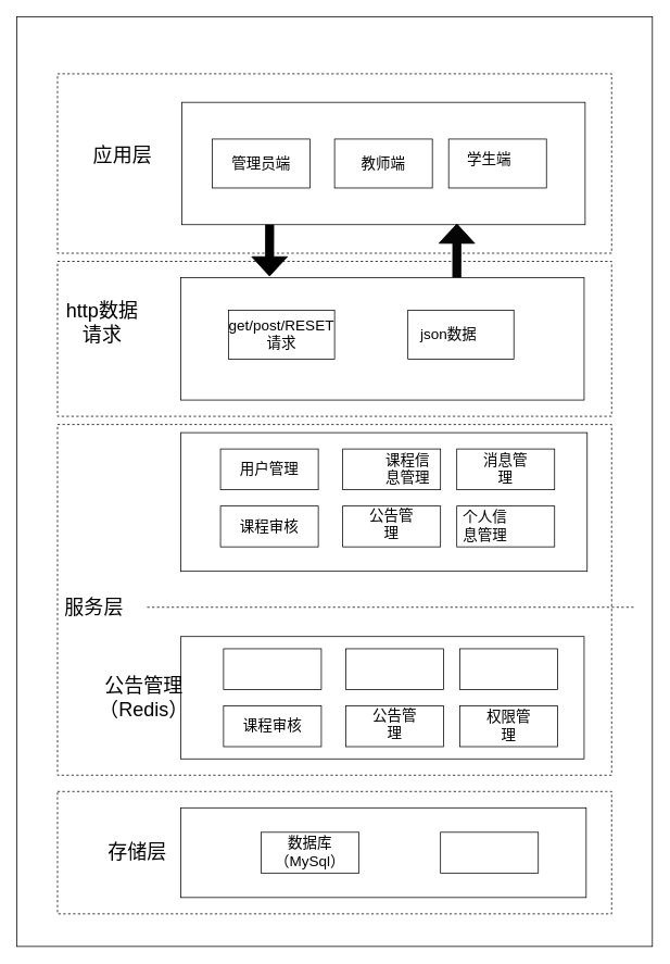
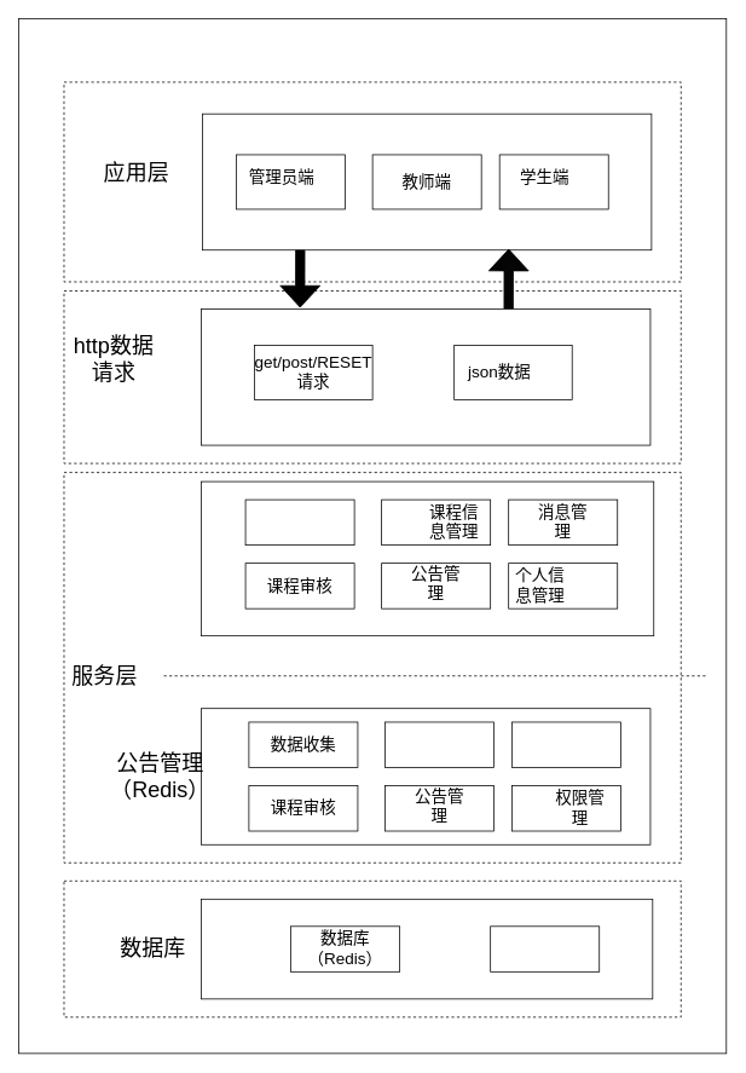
  <mxCell id="0" />
  <mxCell id="1" parent="0" />
  <mxCell id="2" value="" style="rounded=0;whiteSpace=wrap;html=1;" parent="1" vertex="1"><mxGeometry x="20" y="20" width="780" height="1140" as="geometry" /></mxCell>
  <mxCell id="3" value="" style="rounded=0;whiteSpace=wrap;html=1;dashed=1;" parent="1" vertex="1"><mxGeometry x="70" y="320" width="680" height="190" as="geometry" /></mxCell>
  <mxCell id="4" value="" style="rounded=0;whiteSpace=wrap;html=1;dashed=1;" parent="1" vertex="1"><mxGeometry x="70" y="970" width="680" height="150" as="geometry" /></mxCell>
  <mxCell id="5" value="" style="rounded=0;whiteSpace=wrap;html=1;dashed=1;" parent="1" vertex="1"><mxGeometry x="70" y="520" width="680" height="430" as="geometry" /></mxCell>
  <mxCell id="6" value="" style="rounded=0;whiteSpace=wrap;html=1;dashed=1;" parent="1" vertex="1"><mxGeometry x="70" y="90" width="680" height="220" as="geometry" /></mxCell>
  <mxCell id="7" value="" style="rounded=0;whiteSpace=wrap;html=1;" parent="1" vertex="1"><mxGeometry x="222.5" y="125" width="495" height="150" as="geometry" /></mxCell>
  <mxCell id="8" value="" style="rounded=0;whiteSpace=wrap;html=1;" parent="1" vertex="1"><mxGeometry x="260" y="170" width="120" height="60" as="geometry" /></mxCell>
  <mxCell id="9" value="" style="rounded=0;whiteSpace=wrap;html=1;" parent="1" vertex="1"><mxGeometry x="410" y="170" width="120" height="60" as="geometry" /></mxCell>
  <mxCell id="10" value="" style="rounded=0;whiteSpace=wrap;html=1;" parent="1" vertex="1"><mxGeometry x="550" y="170" width="120" height="60" as="geometry" /></mxCell>
- <mxCell id="11" value="&lt;font style=&quot;font-size: 18px;&quot;&gt;管理员端&lt;/font&gt;" style="text;html=1;align=center;verticalAlign=middle;whiteSpace=wrap;rounded=0;" parent="1" vertex="1"><mxGeometry x="280" y="182.5" width="80" height="35" as="geometry" /></mxCell>
+ <mxCell id="11" value="&lt;font style=&quot;font-size: 18px;&quot;&gt;管理员端&lt;/font&gt;" style="text;html=1;align=center;verticalAlign=middle;whiteSpace=wrap;rounded=0;" parent="1" vertex="1"><mxGeometry x="270" y="177.5" width="80" height="35" as="geometry" /></mxCell>
  <mxCell id="12" value="&lt;font style=&quot;font-size: 18px;&quot;&gt;教师端&lt;/font&gt;" style="text;html=1;align=center;verticalAlign=middle;whiteSpace=wrap;rounded=0;" parent="1" vertex="1"><mxGeometry x="440" y="185" width="60" height="30" as="geometry" /></mxCell>
  <mxCell id="13" value="&lt;font style=&quot;font-size: 18px;&quot;&gt;学生端&lt;/font&gt;" style="text;html=1;align=center;verticalAlign=middle;whiteSpace=wrap;rounded=0;" parent="1" vertex="1"><mxGeometry x="570" y="180" width="60" height="30" as="geometry" /></mxCell>
  <mxCell id="14" value="" style="shape=flexArrow;endArrow=classic;html=1;rounded=0;endWidth=32.857;endSize=7.571;entryX=0.22;entryY=-0.01;entryDx=0;entryDy=0;entryPerimeter=0;fillColor=#000000;strokeColor=default;fillStyle=auto;" parent="1" target="17" edge="1"><mxGeometry width="50" height="50" relative="1" as="geometry"><mxPoint x="330.29" y="275" as="sourcePoint" /><mxPoint x="330" y="330" as="targetPoint" /></mxGeometry></mxCell>
  <mxCell id="15" value="&lt;font style=&quot;font-size: 24px;&quot;&gt;应用层&lt;/font&gt;" style="text;html=1;align=center;verticalAlign=middle;whiteSpace=wrap;rounded=0;" parent="1" vertex="1"><mxGeometry x="95" y="125" width="110" height="130" as="geometry" /></mxCell>
  <mxCell id="16" value="" style="shape=flexArrow;endArrow=classic;html=1;rounded=0;endWidth=32.857;endSize=7.571;entryX=0.682;entryY=0.991;entryDx=0;entryDy=0;entryPerimeter=0;fillColor=light-dark(#050505, #ededed);" parent="1" target="7" edge="1"><mxGeometry width="50" height="50" relative="1" as="geometry"><mxPoint x="560" y="340" as="sourcePoint" /><mxPoint x="560.295" y="281.85" as="targetPoint" /><Array as="points"><mxPoint x="560" y="340" /></Array></mxGeometry></mxCell>
  <mxCell id="17" value="" style="rounded=0;whiteSpace=wrap;html=1;" parent="1" vertex="1"><mxGeometry x="221.25" y="340" width="495" height="150" as="geometry" /></mxCell>
  <mxCell id="18" value="" style="rounded=0;whiteSpace=wrap;html=1;" parent="1" vertex="1"><mxGeometry x="280" y="380" width="130" height="60" as="geometry" /></mxCell>
  <mxCell id="19" value="&lt;font style=&quot;font-size: 18px;&quot;&gt;get/post/RESET请求&lt;/font&gt;" style="text;html=1;align=center;verticalAlign=middle;whiteSpace=wrap;rounded=0;" parent="1" vertex="1"><mxGeometry x="300" y="385" width="90" height="50" as="geometry" /></mxCell>
  <mxCell id="20" value="" style="rounded=0;whiteSpace=wrap;html=1;" parent="1" vertex="1"><mxGeometry x="500" y="380" width="130" height="60" as="geometry" /></mxCell>
  <mxCell id="21" value="&lt;font style=&quot;font-size: 18px;&quot;&gt;json数据&lt;/font&gt;" style="text;html=1;align=center;verticalAlign=middle;whiteSpace=wrap;rounded=0;" parent="1" vertex="1"><mxGeometry x="505" y="385" width="90" height="50" as="geometry" /></mxCell>
  <mxCell id="22" value="&lt;span style=&quot;font-size: 24px;&quot;&gt;http数据请求&lt;/span&gt;" style="text;html=1;align=center;verticalAlign=middle;whiteSpace=wrap;rounded=0;" parent="1" vertex="1"><mxGeometry x="70" y="330" width="110" height="130" as="geometry" /></mxCell>
  <mxCell id="23" value="" style="rounded=0;whiteSpace=wrap;html=1;" parent="1" vertex="1"><mxGeometry x="221.25" y="780" width="495" height="150" as="geometry" /></mxCell>
  <mxCell id="24" value="&lt;span style=&quot;font-size: 24px;&quot;&gt;服务层&lt;/span&gt;" style="text;html=1;align=center;verticalAlign=middle;whiteSpace=wrap;rounded=0;" parent="1" vertex="1"><mxGeometry x="60" y="680" width="110" height="130" as="geometry" /></mxCell>
  <mxCell id="25" value="" style="rounded=0;whiteSpace=wrap;html=1;" parent="1" vertex="1"><mxGeometry x="221.25" y="530" width="498.75" height="170" as="geometry" /></mxCell>
  <mxCell id="26" value="&lt;span style=&quot;font-size: 24px;&quot;&gt;公告管理&lt;/span&gt;&lt;div&gt;&lt;span style=&quot;font-size: 24px;&quot;&gt;（Redis）&lt;/span&gt;&lt;/div&gt;" style="text;html=1;align=center;verticalAlign=middle;whiteSpace=wrap;rounded=0;" parent="1" vertex="1"><mxGeometry x="121.25" y="790" width="110" height="130" as="geometry" /></mxCell>
  <mxCell id="27" value="" style="endArrow=none;dashed=1;html=1;rounded=0;" parent="1" edge="1"><mxGeometry width="50" height="50" relative="1" as="geometry"><mxPoint x="180" y="744.09" as="sourcePoint" /><mxPoint x="780" y="744.09" as="targetPoint" /></mxGeometry></mxCell>
  <mxCell id="28" value="" style="rounded=0;whiteSpace=wrap;html=1;" parent="1" vertex="1"><mxGeometry x="221.25" y="990" width="497.5" height="110" as="geometry" /></mxCell>
- <mxCell id="29" value="&lt;span style=&quot;font-size: 24px;&quot;&gt;存储层&lt;/span&gt;" style="text;html=1;align=center;verticalAlign=middle;whiteSpace=wrap;rounded=0;" parent="1" vertex="1"><mxGeometry x="112.5" y="980" width="110" height="130" as="geometry" /></mxCell>
+ <mxCell id="29" value="&lt;span style=&quot;font-size: 24px;&quot;&gt;数据库&lt;/span&gt;" style="text;html=1;align=center;verticalAlign=middle;whiteSpace=wrap;rounded=0;" parent="1" vertex="1"><mxGeometry x="112.5" y="980" width="110" height="130" as="geometry" /></mxCell>
  <mxCell id="30" value="" style="rounded=0;whiteSpace=wrap;html=1;" parent="1" vertex="1"><mxGeometry x="270" y="550" width="120" height="50" as="geometry" /></mxCell>
  <mxCell id="31" value="" style="rounded=0;whiteSpace=wrap;html=1;" parent="1" vertex="1"><mxGeometry x="420" y="550" width="120" height="50" as="geometry" /></mxCell>
  <mxCell id="32" value="" style="rounded=0;whiteSpace=wrap;html=1;" parent="1" vertex="1"><mxGeometry x="560" y="550" width="120" height="50" as="geometry" /></mxCell>
- <mxCell id="33" value="&lt;font style=&quot;font-size: 18px;&quot;&gt;用户管理&lt;/font&gt;" style="text;html=1;align=center;verticalAlign=middle;whiteSpace=wrap;rounded=0;" parent="1" vertex="1"><mxGeometry x="290" y="557.5" width="80" height="35" as="geometry" /></mxCell>
  <mxCell id="34" value="&lt;font style=&quot;font-size: 18px;&quot;&gt;课程信息管理&lt;/font&gt;" style="text;html=1;align=center;verticalAlign=middle;whiteSpace=wrap;rounded=0;" parent="1" vertex="1"><mxGeometry x="470" y="560" width="60" height="30" as="geometry" /></mxCell>
  <mxCell id="35" value="&lt;font style=&quot;font-size: 18px;&quot;&gt;消息管理&lt;/font&gt;" style="text;html=1;align=center;verticalAlign=middle;whiteSpace=wrap;rounded=0;" parent="1" vertex="1"><mxGeometry x="590" y="560" width="60" height="30" as="geometry" /></mxCell>
  <mxCell id="36" value="" style="rounded=0;whiteSpace=wrap;html=1;" parent="1" vertex="1"><mxGeometry x="270" y="620" width="120" height="50" as="geometry" /></mxCell>
  <mxCell id="37" value="" style="rounded=0;whiteSpace=wrap;html=1;" parent="1" vertex="1"><mxGeometry x="420" y="620" width="120" height="50" as="geometry" /></mxCell>
  <mxCell id="38" value="" style="rounded=0;whiteSpace=wrap;html=1;" parent="1" vertex="1"><mxGeometry x="560" y="620" width="120" height="50" as="geometry" /></mxCell>
  <mxCell id="39" value="&lt;font style=&quot;font-size: 18px;&quot;&gt;课程审核&lt;/font&gt;" style="text;html=1;align=center;verticalAlign=middle;whiteSpace=wrap;rounded=0;" parent="1" vertex="1"><mxGeometry x="290" y="627.5" width="80" height="35" as="geometry" /></mxCell>
  <mxCell id="40" value="&lt;font style=&quot;font-size: 18px;&quot;&gt;公告管理&lt;/font&gt;" style="text;html=1;align=center;verticalAlign=middle;whiteSpace=wrap;rounded=0;" parent="1" vertex="1"><mxGeometry x="450" y="627.5" width="60" height="30" as="geometry" /></mxCell>
  <mxCell id="41" value="&lt;font style=&quot;font-size: 18px;&quot;&gt;个人信息管理&lt;/font&gt;" style="text;html=1;align=center;verticalAlign=middle;whiteSpace=wrap;rounded=0;" parent="1" vertex="1"><mxGeometry x="565" y="630" width="60" height="30" as="geometry" /></mxCell>
  <mxCell id="42" value="" style="rounded=0;whiteSpace=wrap;html=1;" parent="1" vertex="1"><mxGeometry x="273.75" y="795" width="120" height="50" as="geometry" /></mxCell>
  <mxCell id="43" value="" style="rounded=0;whiteSpace=wrap;html=1;" parent="1" vertex="1"><mxGeometry x="423.75" y="795" width="120" height="50" as="geometry" /></mxCell>
  <mxCell id="44" value="" style="rounded=0;whiteSpace=wrap;html=1;" parent="1" vertex="1"><mxGeometry x="563.75" y="795" width="120" height="50" as="geometry" /></mxCell>
+ <mxCell id="45" value="&lt;font style=&quot;font-size: 18px;&quot;&gt;数据收集&lt;/font&gt;" style="text;html=1;align=center;verticalAlign=middle;whiteSpace=wrap;rounded=0;" parent="1" vertex="1"><mxGeometry x="293.75" y="802.5" width="80" height="35" as="geometry" /></mxCell>
  <mxCell id="46" value="" style="rounded=0;whiteSpace=wrap;html=1;" parent="1" vertex="1"><mxGeometry x="273.75" y="865" width="120" height="50" as="geometry" /></mxCell>
  <mxCell id="47" value="" style="rounded=0;whiteSpace=wrap;html=1;" parent="1" vertex="1"><mxGeometry x="423.75" y="865" width="120" height="50" as="geometry" /></mxCell>
  <mxCell id="48" value="" style="rounded=0;whiteSpace=wrap;html=1;" parent="1" vertex="1"><mxGeometry x="563.75" y="865" width="120" height="50" as="geometry" /></mxCell>
  <mxCell id="49" value="&lt;font style=&quot;font-size: 18px;&quot;&gt;课程审核&lt;/font&gt;" style="text;html=1;align=center;verticalAlign=middle;whiteSpace=wrap;rounded=0;" parent="1" vertex="1"><mxGeometry x="293.75" y="872.5" width="80" height="35" as="geometry" /></mxCell>
  <mxCell id="50" value="&lt;font style=&quot;font-size: 18px;&quot;&gt;公告管理&lt;/font&gt;" style="text;html=1;align=center;verticalAlign=middle;whiteSpace=wrap;rounded=0;" parent="1" vertex="1"><mxGeometry x="453.75" y="872.5" width="60" height="30" as="geometry" /></mxCell>
- <mxCell id="51" value="&lt;font style=&quot;font-size: 18px;&quot;&gt;权限管理&lt;/font&gt;" style="text;html=1;align=center;verticalAlign=middle;whiteSpace=wrap;rounded=0;" parent="1" vertex="1"><mxGeometry x="593.75" y="875" width="60" height="30" as="geometry" /></mxCell>
+ <mxCell id="51" value="&lt;font style=&quot;font-size: 18px;&quot;&gt;权限管理&lt;/font&gt;" style="text;html=1;align=center;verticalAlign=middle;whiteSpace=wrap;rounded=0;" parent="1" vertex="1"><mxGeometry x="608.75" y="875" width="60" height="30" as="geometry" /></mxCell>
  <mxCell id="52" value="" style="rounded=0;whiteSpace=wrap;html=1;" parent="1" vertex="1"><mxGeometry x="320" y="1020" width="120" height="50" as="geometry" /></mxCell>
- <mxCell id="53" value="&lt;font style=&quot;font-size: 18px;&quot;&gt;数据库&lt;/font&gt;&lt;div&gt;&lt;font style=&quot;font-size: 18px;&quot;&gt;（MySql）&lt;/font&gt;&lt;/div&gt;" style="text;html=1;align=center;verticalAlign=middle;whiteSpace=wrap;rounded=0;" parent="1" vertex="1"><mxGeometry x="340" y="1027.5" width="80" height="35" as="geometry" /></mxCell>
+ <mxCell id="53" value="&lt;font style=&quot;font-size: 18px;&quot;&gt;数据库&lt;/font&gt;&lt;div&gt;&lt;font style=&quot;font-size: 18px;&quot;&gt;（Redis）&lt;/font&gt;&lt;/div&gt;" style="text;html=1;align=center;verticalAlign=middle;whiteSpace=wrap;rounded=0;" parent="1" vertex="1"><mxGeometry x="340" y="1027.5" width="80" height="35" as="geometry" /></mxCell>
  <mxCell id="54" value="" style="rounded=0;whiteSpace=wrap;html=1;" vertex="1" parent="1"><mxGeometry x="540" y="1020" width="120" height="50" as="geometry" /></mxCell>
